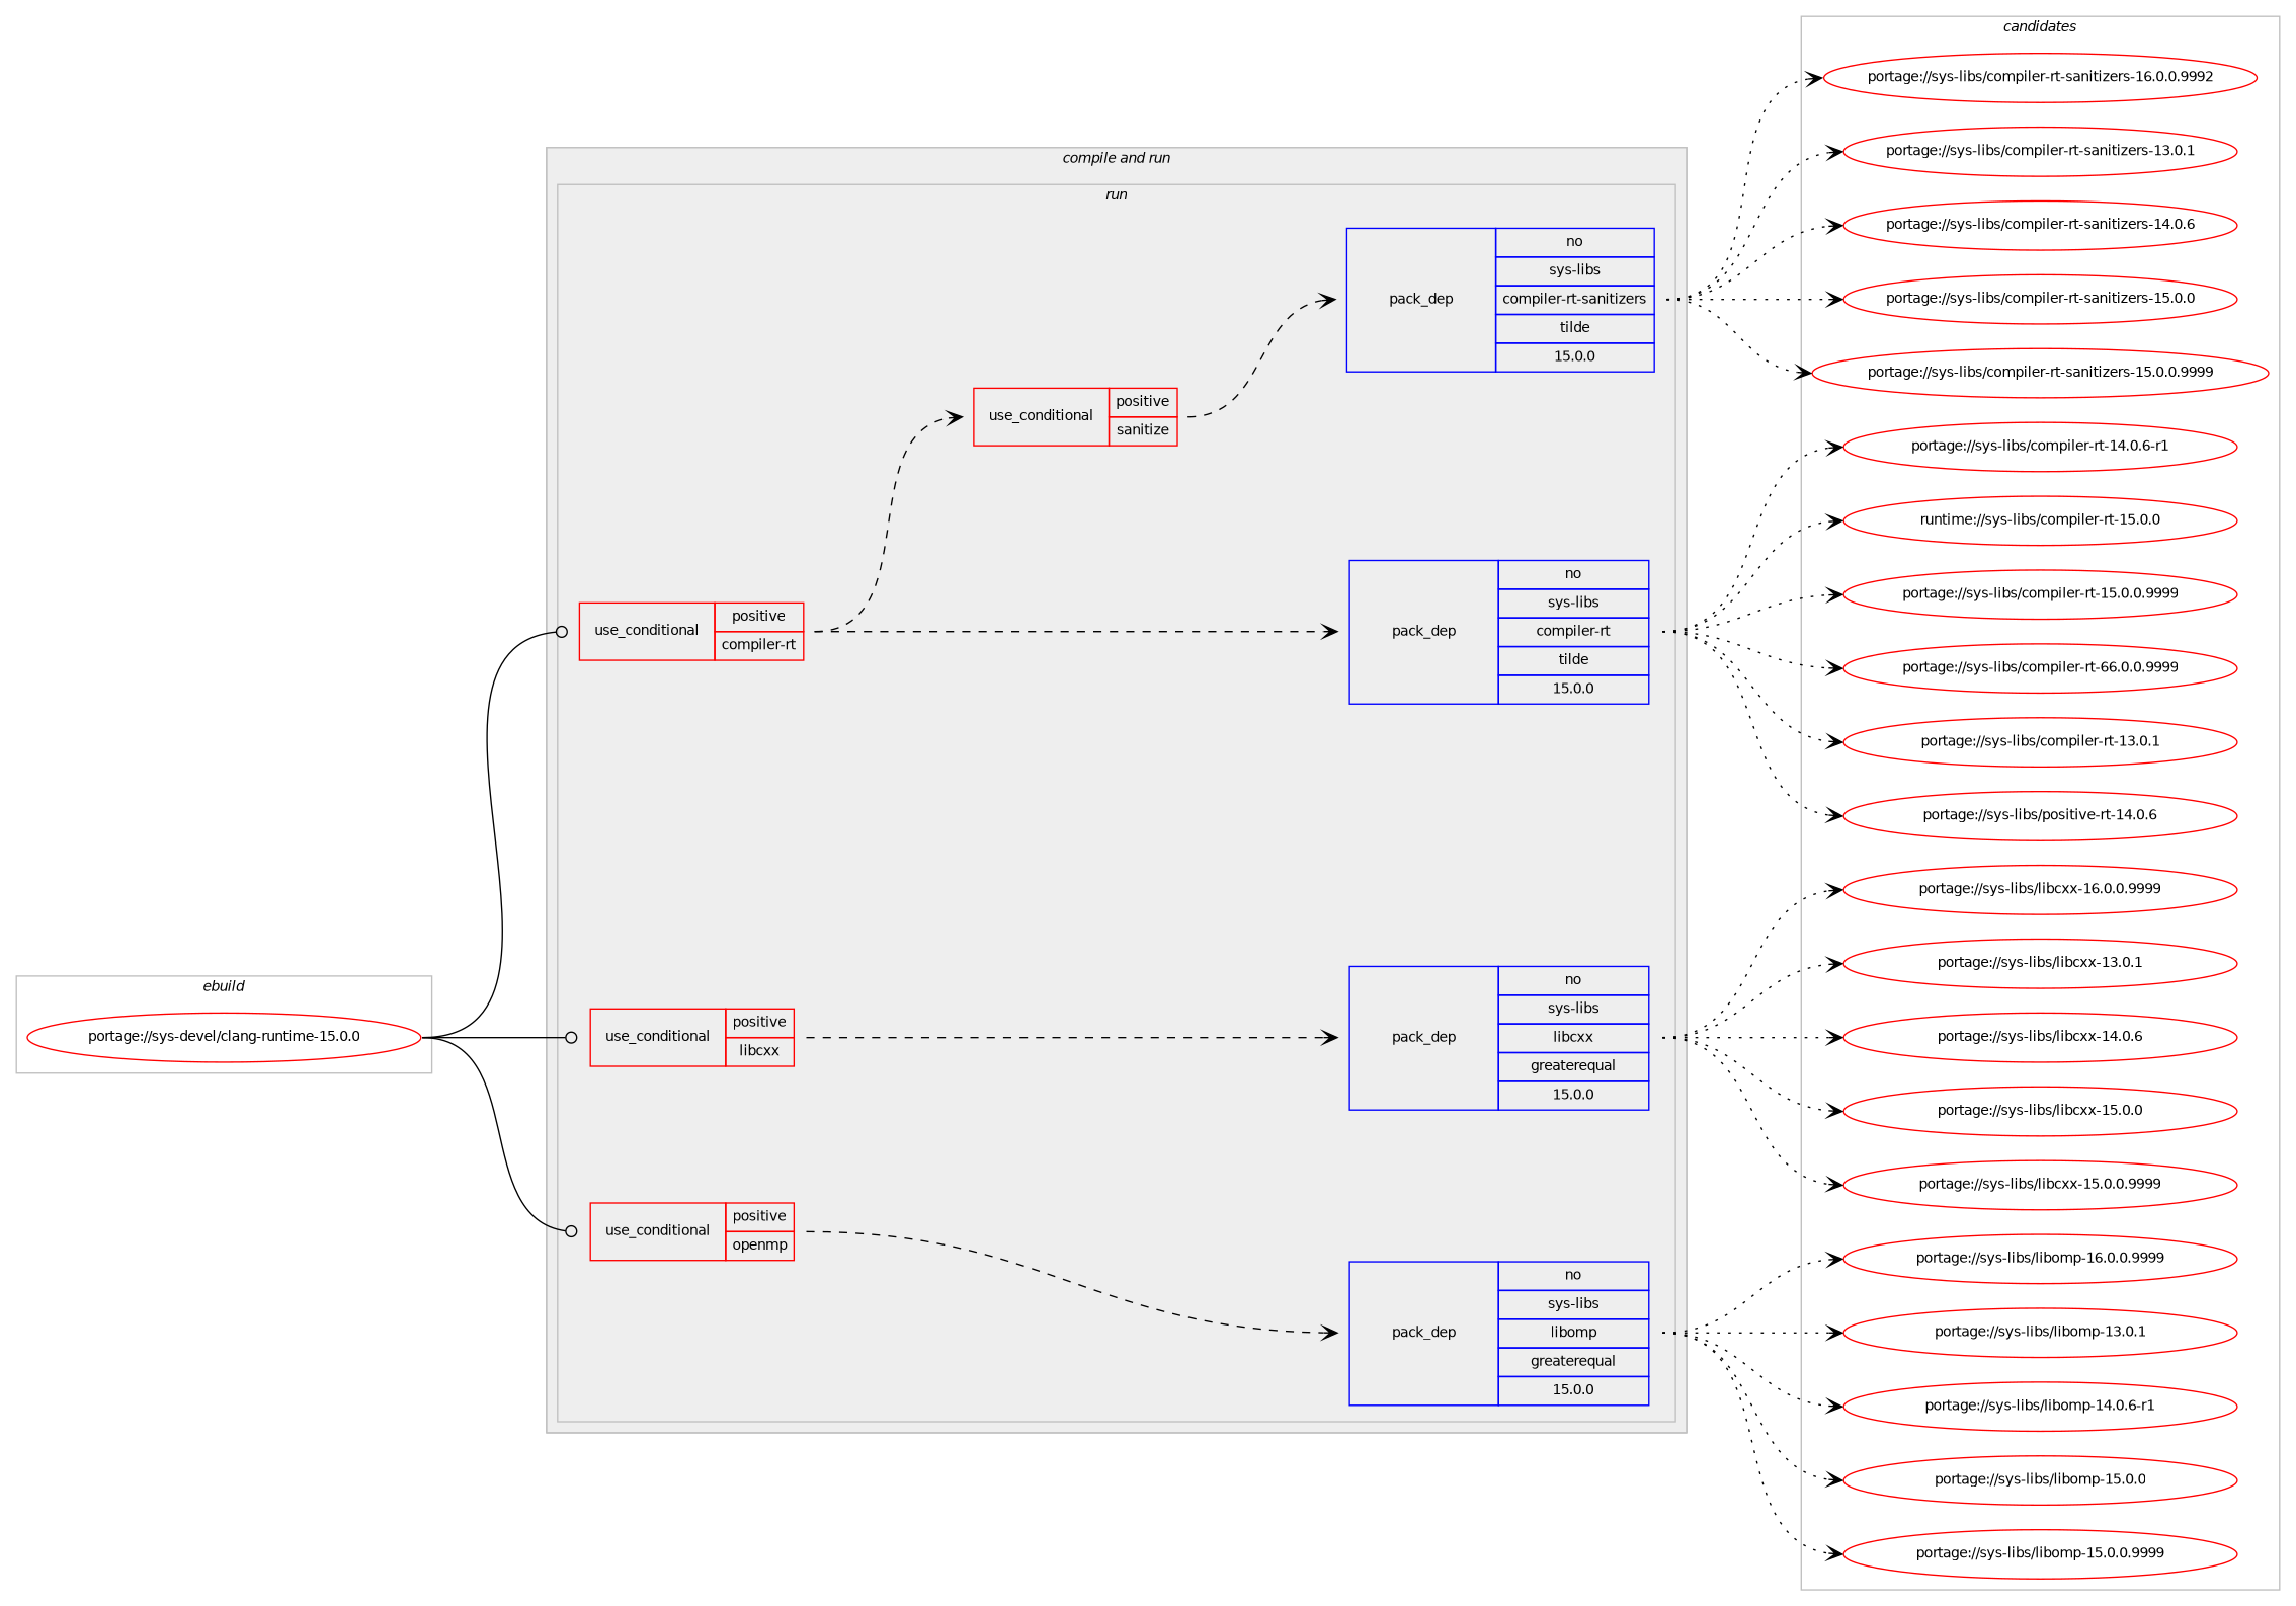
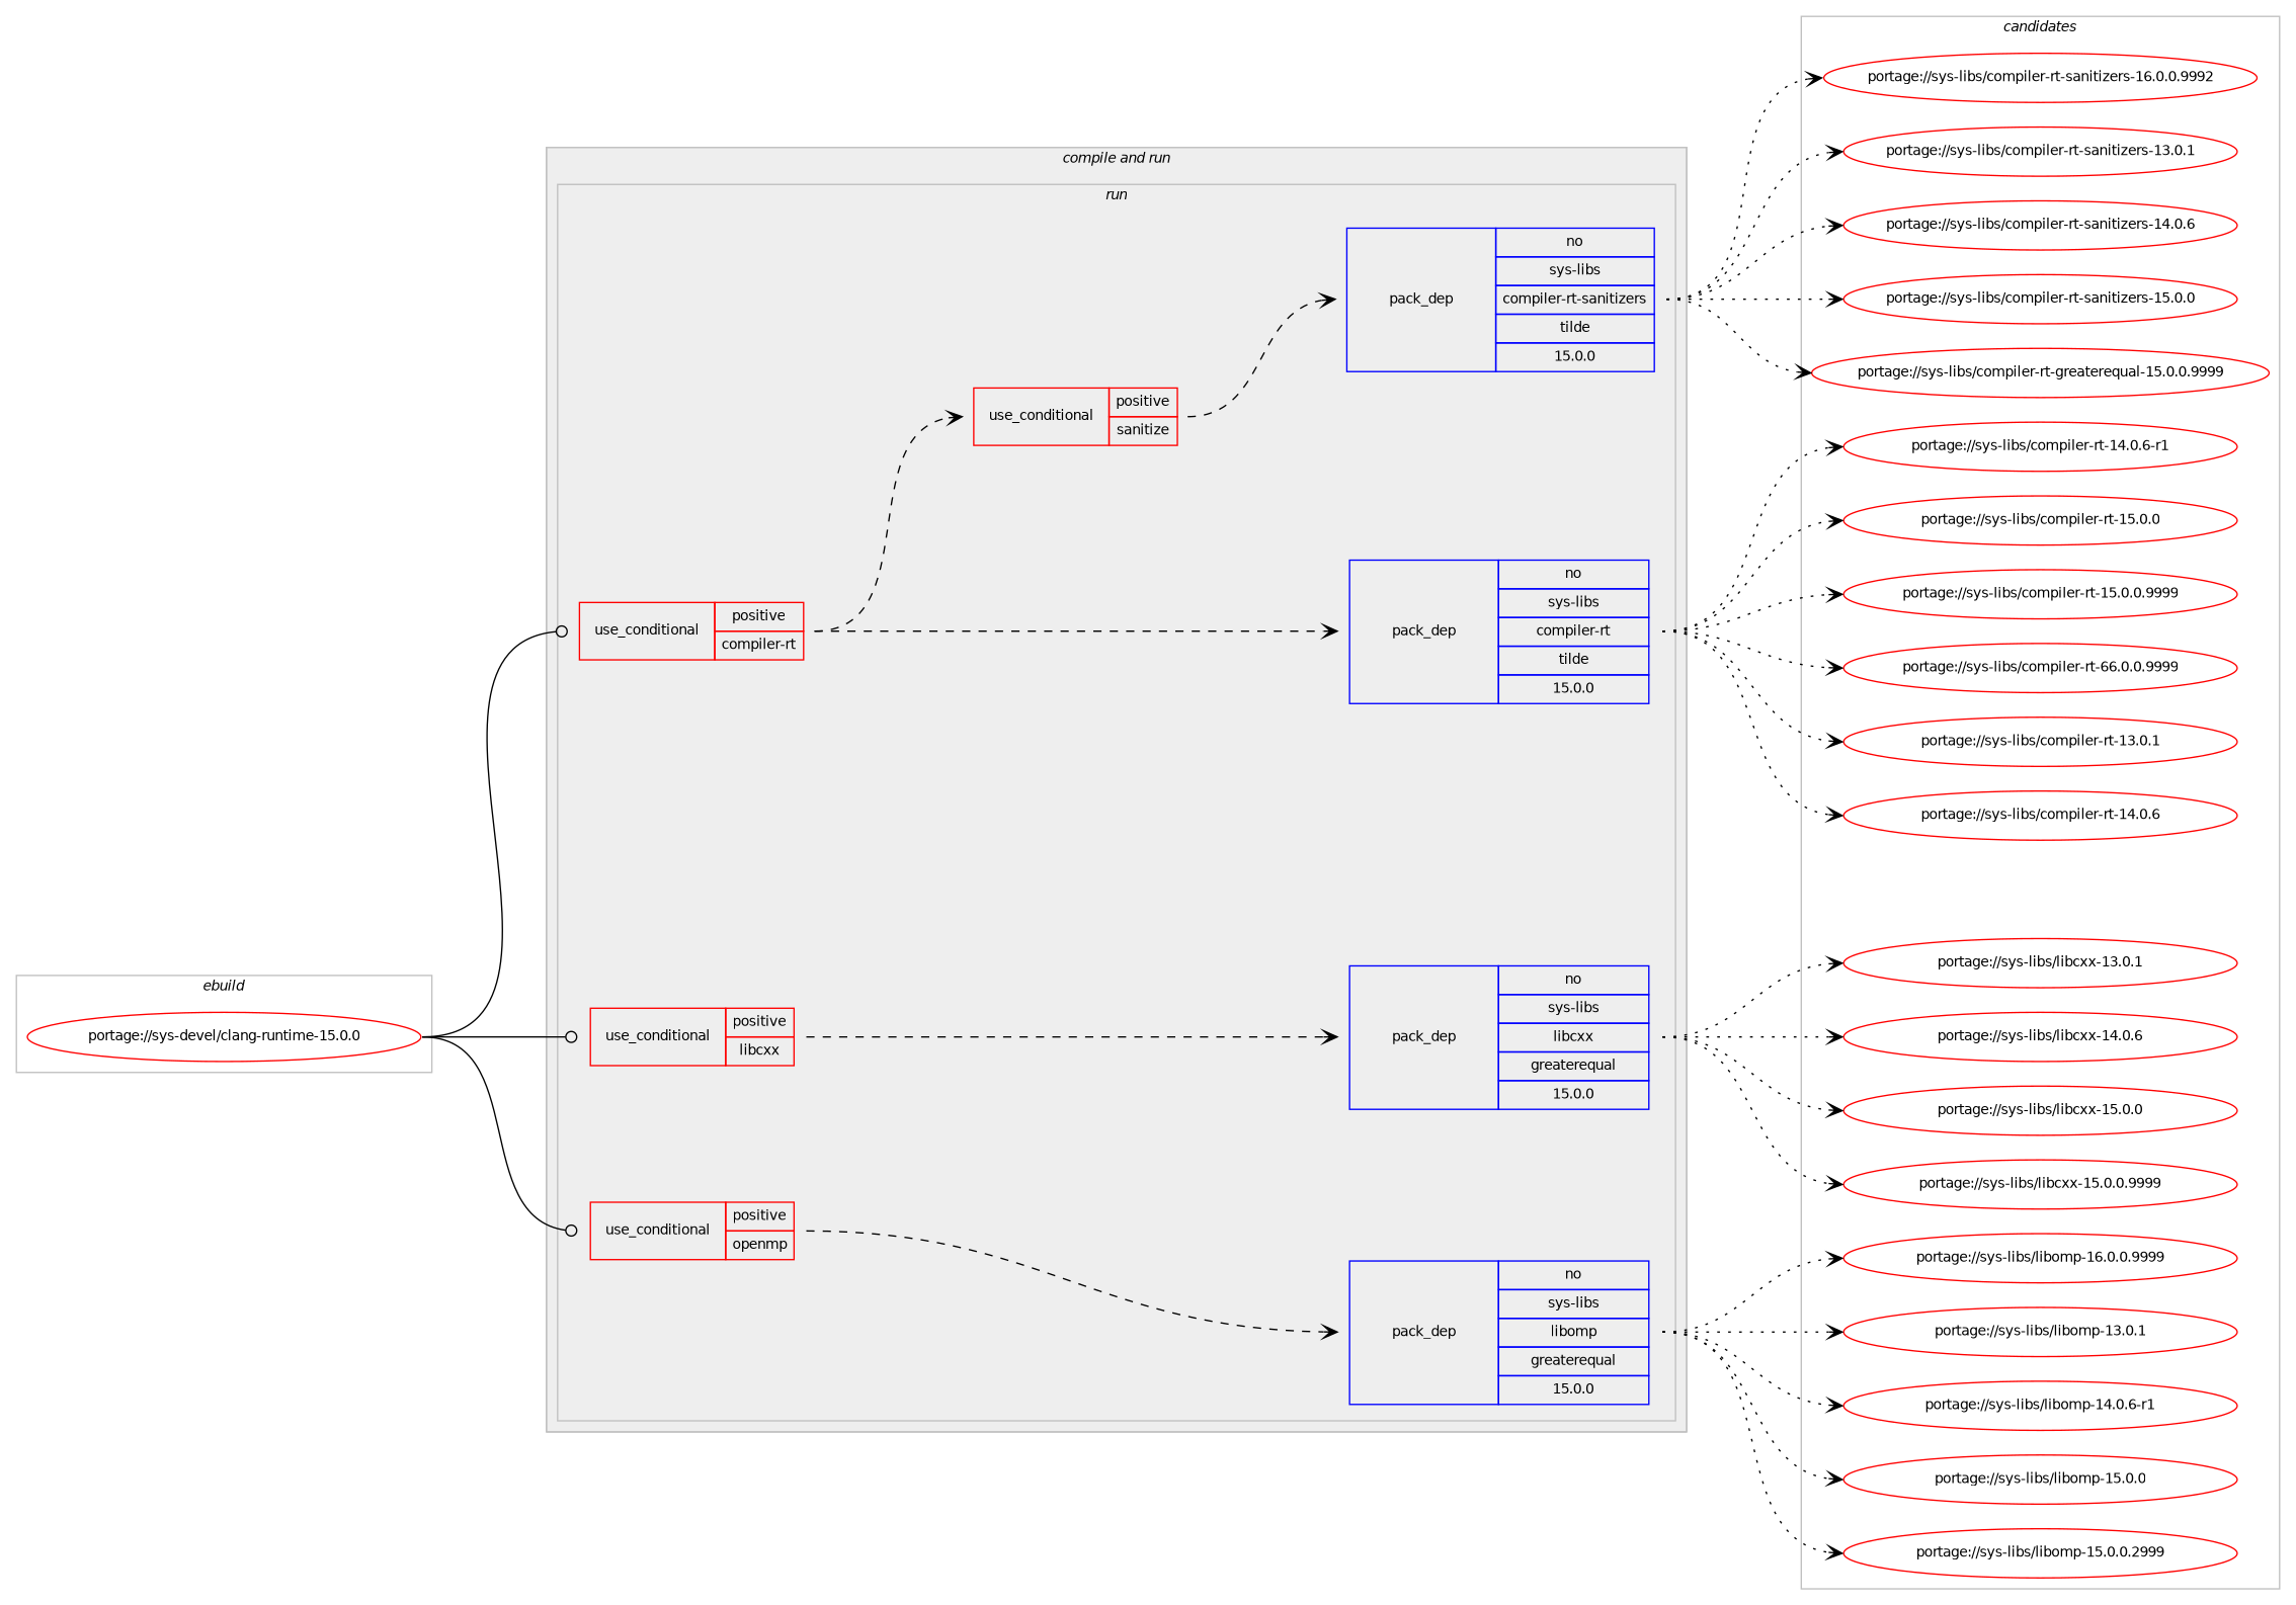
  digraph {
    compound=true
    concentrate=true
    fontname=Helvetica
    fontsize=10
    newrank=true
    rankdir=LR
    ranksep=1.5
    node [color=red fontname=Helvetica fontsize=10]
    edge [arrowhead=vee headport=w style=dotted tailport=e weight=100]
    n1 [label="portage://sys-devel/clang-runtime-15.0.0" width=4]
    n2 [color=blue label=<<TABLE BORDER="0" CELLBORDER="1" CELLSPACING="0" CELLPADDING="4" WIDTH="220"><TR><TD ROWSPAN="6" CELLPADDING="30">pack_dep</TD></TR><TR><TD WIDTH="110">no</TD></TR><TR><TD>sys-libs</TD></TR><TR><TD>compiler-rt</TD></TR><TR><TD>tilde</TD></TR><TR><TD>15.0.0</TD></TR></TABLE>> shape=none]
    n3 [color=blue label=<<TABLE BORDER="0" CELLBORDER="1" CELLSPACING="0" CELLPADDING="4" WIDTH="220"><TR><TD ROWSPAN="6" CELLPADDING="30">pack_dep</TD></TR><TR><TD WIDTH="110">no</TD></TR><TR><TD>sys-libs</TD></TR><TR><TD>compiler-rt-sanitizers</TD></TR><TR><TD>tilde</TD></TR><TR><TD>15.0.0</TD></TR></TABLE>> shape=none]
    n4 [label=<<TABLE BORDER="0" CELLBORDER="1" CELLSPACING="0" CELLPADDING="4"><TR><TD ROWSPAN="3" CELLPADDING="10">use_conditional</TD></TR><TR><TD>positive</TD></TR><TR><TD>sanitize</TD></TR></TABLE>> shape=none]
    n5 [label=<<TABLE BORDER="0" CELLBORDER="1" CELLSPACING="0" CELLPADDING="4"><TR><TD ROWSPAN="3" CELLPADDING="10">use_conditional</TD></TR><TR><TD>positive</TD></TR><TR><TD>compiler-rt</TD></TR></TABLE>> shape=none]
    n6 [color=blue label=<<TABLE BORDER="0" CELLBORDER="1" CELLSPACING="0" CELLPADDING="4" WIDTH="220"><TR><TD ROWSPAN="6" CELLPADDING="30">pack_dep</TD></TR><TR><TD WIDTH="110">no</TD></TR><TR><TD>sys-libs</TD></TR><TR><TD>libcxx</TD></TR><TR><TD>greaterequal</TD></TR><TR><TD>15.0.0</TD></TR></TABLE>> shape=none]
    n7 [label=<<TABLE BORDER="0" CELLBORDER="1" CELLSPACING="0" CELLPADDING="4"><TR><TD ROWSPAN="3" CELLPADDING="10">use_conditional</TD></TR><TR><TD>positive</TD></TR><TR><TD>libcxx</TD></TR></TABLE>> shape=none]
    n8 [color=blue label=<<TABLE BORDER="0" CELLBORDER="1" CELLSPACING="0" CELLPADDING="4" WIDTH="220"><TR><TD ROWSPAN="6" CELLPADDING="30">pack_dep</TD></TR><TR><TD WIDTH="110">no</TD></TR><TR><TD>sys-libs</TD></TR><TR><TD>libomp</TD></TR><TR><TD>greaterequal</TD></TR><TR><TD>15.0.0</TD></TR></TABLE>> shape=none]
    n9 [label=<<TABLE BORDER="0" CELLBORDER="1" CELLSPACING="0" CELLPADDING="4"><TR><TD ROWSPAN="3" CELLPADDING="10">use_conditional</TD></TR><TR><TD>positive</TD></TR><TR><TD>openmp</TD></TR></TABLE>> shape=none]
    n10 [label="portage://sys-libs/compiler-rt-13.0.1" width=4]
-   n11 [label="portage://sys-libs/positive-rt-14.0.6" width=4]
+   n11 [label="portage://sys-libs/compiler-rt-14.0.6" width=4]
    n12 [label="portage://sys-libs/compiler-rt-14.0.6-r1" width=4]
-   n13 [label="runtime://sys-libs/compiler-rt-15.0.0" width=4]
+   n13 [label="portage://sys-libs/compiler-rt-15.0.0" width=4]
    n14 [label="portage://sys-libs/compiler-rt-15.0.0.9999" width=4]
    n15 [label="portage://sys-libs/compiler-rt-66.0.0.9999" width=4]
    n16 [label="portage://sys-libs/compiler-rt-sanitizers-13.0.1" width=4]
    n17 [label="portage://sys-libs/compiler-rt-sanitizers-14.0.6" width=4]
    n18 [label="portage://sys-libs/compiler-rt-sanitizers-15.0.0" width=4]
-   n19 [label="portage://sys-libs/compiler-rt-sanitizers-15.0.0.9999" width=4]
+   n19 [label="portage://sys-libs/compiler-rt-greaterequal-15.0.0.9999" width=4]
    n20 [label="portage://sys-libs/compiler-rt-sanitizers-16.0.0.9992" width=4]
    n21 [label="portage://sys-libs/libcxx-13.0.1" width=4]
    n22 [label="portage://sys-libs/libcxx-14.0.6" width=4]
    n23 [label="portage://sys-libs/libcxx-15.0.0" width=4]
    n24 [label="portage://sys-libs/libcxx-15.0.0.9999" width=4]
-   n25 [label="portage://sys-libs/libcxx-16.0.0.9999" width=4]
    n26 [label="portage://sys-libs/libomp-13.0.1" width=4]
    n27 [label="portage://sys-libs/libomp-14.0.6-r1" width=4]
    n28 [label="portage://sys-libs/libomp-15.0.0" width=4]
-   n29 [label="portage://sys-libs/libomp-15.0.0.9999" width=4]
+   n29 [label="portage://sys-libs/libomp-15.0.0.2999" width=4]
    n30 [label="portage://sys-libs/libomp-16.0.0.9999" width=4]
    subgraph cluster_1 {
      color=gray
      label=<<i>ebuild</i>>
      rank=same
      n1
    }
    subgraph cluster_2 {
      color=gray
      label=<<i>dependencies</i>>
      subgraph cluster_3 {
        color=gray
        fillcolor="#eeeeee"
        label=<<i>compile</i>>
        style=filled
      }
      subgraph cluster_4 {
        color=gray
        fillcolor="#eeeeee"
        label=<<i>compile and run</i>>
        style=filled
      }
      subgraph cluster_5 {
        color=gray
        fillcolor="#eeeeee"
        label=<<i>run</i>>
        style=filled
        subgraph sub_6 {
          color=gray
          fillcolor="#eeeeee"
          label=<<i>run</i>>
          style=filled
          n5
          subgraph sub_7 {
            color=gray
            fillcolor="#eeeeee"
            label=<<i>run</i>>
            style=filled
            n2
          }
          subgraph sub_8 {
            color=gray
            fillcolor="#eeeeee"
            label=<<i>run</i>>
            style=filled
            n4
            subgraph sub_9 {
              color=gray
              fillcolor="#eeeeee"
              label=<<i>run</i>>
              style=filled
              n3
            }
          }
        }
        subgraph sub_10 {
          color=gray
          fillcolor="#eeeeee"
          label=<<i>run</i>>
          style=filled
          n7
          subgraph sub_11 {
            color=gray
            fillcolor="#eeeeee"
            label=<<i>run</i>>
            style=filled
            n6
          }
        }
        subgraph sub_12 {
          color=gray
          fillcolor="#eeeeee"
          label=<<i>run</i>>
          style=filled
          n9
          subgraph sub_13 {
            color=gray
            fillcolor="#eeeeee"
            label=<<i>run</i>>
            style=filled
            n8
          }
        }
      }
    }
    subgraph cluster_14 {
      color=gray
      label=<<i>candidates</i>>
      rank=same
      subgraph sub_15 {
        color=black
        label=<<i>candidates</i>>
        nodesep=1
        rank=same
        n10
        n11
        n12
        n13
        n14
        n15
      }
      subgraph sub_16 {
        color=black
        label=<<i>candidates</i>>
        nodesep=1
        rank=same
        n16
        n17
        n18
        n19
        n20
      }
      subgraph sub_17 {
        color=black
        label=<<i>candidates</i>>
        nodesep=1
        rank=same
        n21
        n22
        n23
        n24
-       n25
      }
      subgraph sub_18 {
        color=black
        label=<<i>candidates</i>>
        nodesep=1
        rank=same
        n26
        n27
        n28
        n29
        n30
      }
    }
    n1 -> n5 [arrowhead=odot style=solid weight=20]
    n1 -> n7 [arrowhead=odot style=solid weight=20]
    n1 -> n9 [arrowhead=odot style=solid weight=20]
    n2 -> n10
    n2 -> n11
    n2 -> n12
    n2 -> n13
    n2 -> n14
    n2 -> n15
    n3 -> n16
    n3 -> n17
    n3 -> n18
    n3 -> n19
    n3 -> n20
    n4 -> n3 [style=dashed weight=20]
    n5 -> n2 [style=dashed weight=20]
    n5 -> n4 [style=dashed weight=20]
    n6 -> n21
    n6 -> n22
    n6 -> n23
    n6 -> n24
-   n6 -> n25
    n7 -> n6 [style=dashed weight=20]
    n8 -> n26
    n8 -> n27
    n8 -> n28
    n8 -> n29
    n8 -> n30
    n9 -> n8 [style=dashed weight=20]
  }
